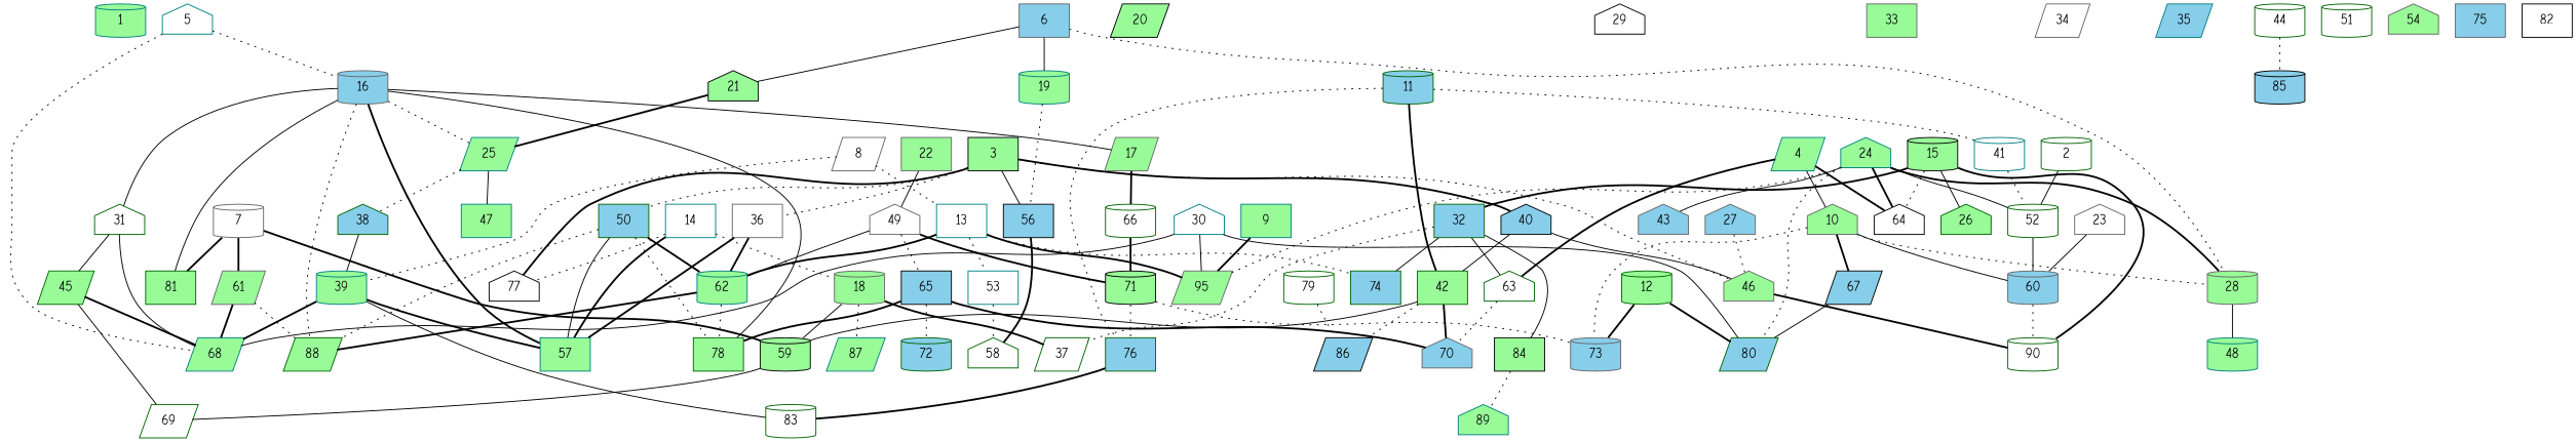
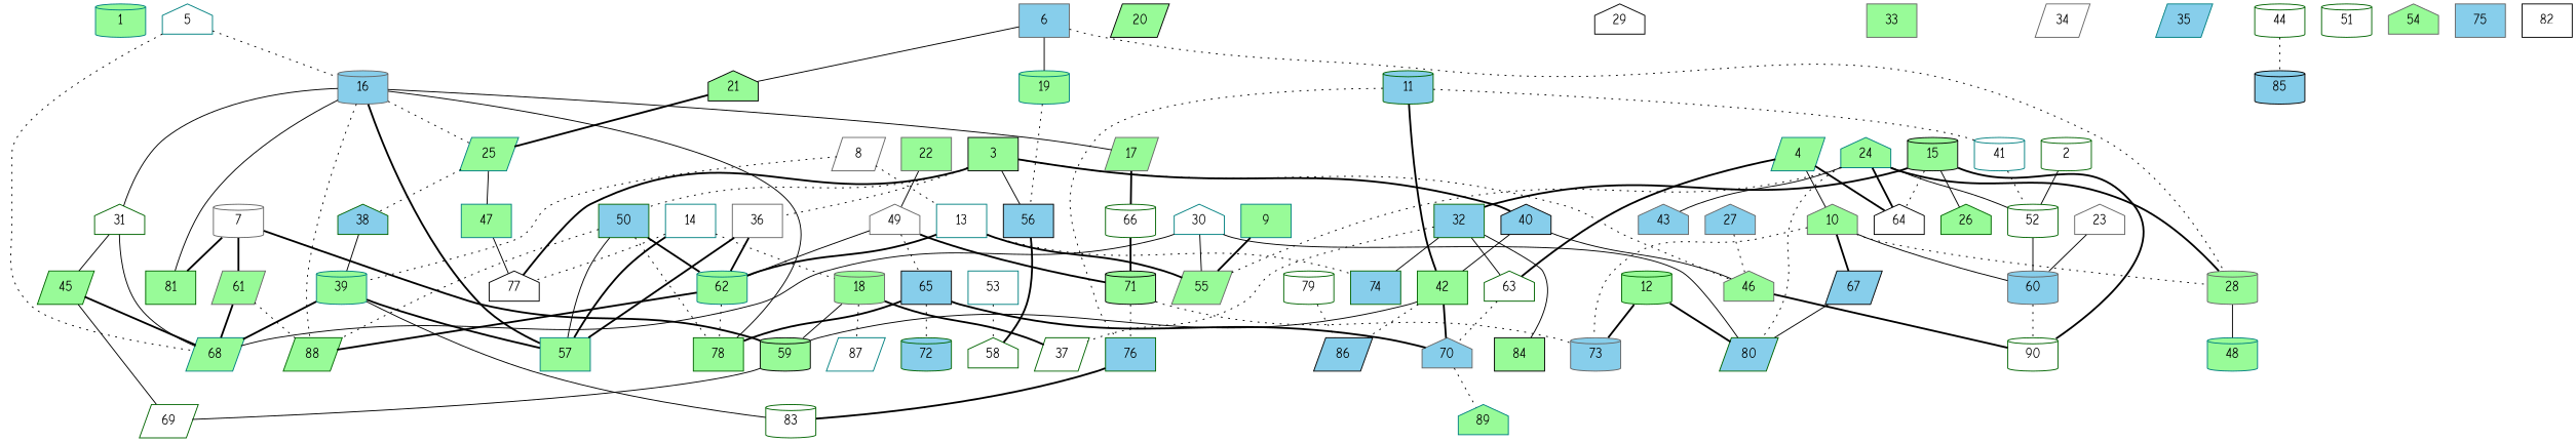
  graph {
    fontname="Comic Neue"
    node [color=darkgreen fillcolor=palegreen fontname="Comic Neue" shape=cylinder style=filled]
    edge [fontname="Comic Neue" style=dotted]
    1 [color=teal]
    2 [fillcolor=white]
    52 [fillcolor=white]
    60 [color=gray40 fillcolor=skyblue]
    3 [color=black shape=box]
    36 [color=gray40 fillcolor=white shape=box]
    40 [color=black fillcolor=skyblue shape=house]
    46 [color=gray40 shape=house]
    50 [fillcolor=skyblue shape=box]
    56 [color=black fillcolor=skyblue shape=box]
    77 [color=black fillcolor=white shape=house]
    62 [color=teal]
    57 [color=teal shape=box]
    42 [shape=box]
    90 [fillcolor=white]
    78 [shape=box]
    88 [shape=parallelogram]
    58 [fillcolor=white shape=house]
    4 [color=teal shape=parallelogram]
    10 [color=gray40 shape=house]
    63 [fillcolor=white shape=house]
    64 [color=black fillcolor=white shape=house]
    28 [color=gray40]
    67 [color=black fillcolor=skyblue shape=parallelogram]
    73 [color=gray40 fillcolor=skyblue]
    70 [color=gray40 fillcolor=skyblue shape=house]
    5 [color=teal fillcolor=white shape=house]
    16 [color=gray40 fillcolor=skyblue]
    68 [color=teal shape=parallelogram]
    81 [shape=box]
    17 [color=gray40 shape=parallelogram]
    25 [color=teal shape=parallelogram]
    31 [fillcolor=white shape=house]
    6 [color=gray40 fillcolor=skyblue shape=box]
    19 [color=teal]
    21 [color=black shape=house]
    48 [color=teal]
    7 [color=gray40 fillcolor=white]
    59 [color=black]
    61 [color=gray40 shape=parallelogram]
    69 [fillcolor=white shape=parallelogram]
    8 [color=gray40 fillcolor=white shape=parallelogram]
    13 [color=teal fillcolor=white shape=box]
    39 [color=teal]
-   55 [color=gray40 shape=parallelogram label=95]
+   55 [color=gray40 shape=parallelogram]
    53 [color=teal fillcolor=white shape=box]
    74 [fillcolor=skyblue shape=box]
    83 [fillcolor=white]
    9 [color=teal shape=box]
    80 [fillcolor=skyblue shape=parallelogram]
    11 [fillcolor=skyblue]
    41 [color=teal fillcolor=white]
    76 [fillcolor=skyblue shape=box]
    86 [color=black fillcolor=skyblue shape=parallelogram]
    12
    14 [color=teal fillcolor=white shape=box]
    18 [color=gray40]
    37 [fillcolor=white shape=parallelogram]
-   87 [color=teal shape=parallelogram]
+   87 [color=teal fillcolor=white shape=parallelogram]
    15 [color=black]
    26 [shape=house]
    32 [fillcolor=skyblue shape=box]
    84 [color=black shape=box]
    66 [fillcolor=white]
    47 [color=teal shape=box]
    38 [fillcolor=skyblue shape=house]
    45 [shape=parallelogram]
    71 [color=black]
    20 [color=black shape=parallelogram]
    22 [color=gray40 shape=box]
    49 [color=gray40 fillcolor=white shape=house]
    65 [color=black fillcolor=skyblue shape=box]
    23 [color=gray40 fillcolor=white shape=house]
    24 [color=teal shape=house]
    43 [color=gray40 fillcolor=skyblue shape=house]
    27 [color=gray40 fillcolor=skyblue shape=house]
    29 [color=black fillcolor=white shape=house]
    30 [color=teal fillcolor=white shape=house]
    33 [color=gray40 shape=box]
    34 [color=gray40 fillcolor=white shape=parallelogram]
    35 [color=teal fillcolor=skyblue shape=parallelogram]
    89 [color=teal shape=house]
    44 [fillcolor=white]
    85 [color=black fillcolor=skyblue]
    72 [fillcolor=skyblue]
    51 [fillcolor=white]
    54 [color=gray40 shape=house]
    75 [color=gray40 fillcolor=skyblue shape=box]
    79 [fillcolor=white]
    82 [color=black fillcolor=white shape=box]
    2 -- 52 [style=solid]
    52 -- 60 [style=solid]
    60 -- 90
    3 -- 36
    3 -- 40 [style=bold]
    3 -- 46
    3 -- 50
    3 -- 56 [style=solid]
    3 -- 77 [style=bold]
    36 -- 62 [style=bold]
    36 -- 57 [style=bold]
    40 -- 46 [style=solid]
    40 -- 42 [style=solid]
    46 -- 90 [style=bold]
    50 -- 62 [style=bold]
    50 -- 57 [style=solid]
    50 -- 78
    50 -- 88
    56 -- 58 [style=bold]
    62 -- 78
    62 -- 88 [style=bold]
    42 -- 70 [style=bold]
    42 -- 59 [style=solid]
    42 -- 86
    4 -- 10 [style=solid]
    4 -- 63 [style=bold]
    4 -- 64 [style=bold]
    10 -- 60 [style=solid]
    10 -- 28
    10 -- 67 [style=bold]
    10 -- 73
    63 -- 70
    28 -- 48 [style=solid]
    67 -- 80 [style=solid]
-   84 -- 89
+   70 -- 89
    5 -- 16
    5 -- 68
    16 -- 57 [style=bold]
    16 -- 78 [style=solid]
    16 -- 88
    16 -- 81 [style=solid]
    16 -- 17 [style=solid]
    16 -- 25
    16 -- 31 [style=solid]
    17 -- 66 [style=bold]
    25 -- 47 [style=solid]
    25 -- 38
    31 -- 68 [style=solid]
    31 -- 45 [style=solid]
    6 -- 28
    6 -- 19 [style=solid]
    6 -- 21 [style=solid]
    19 -- 56
    21 -- 25 [style=bold]
    7 -- 81 [style=bold]
    7 -- 59 [style=bold]
    7 -- 61 [style=bold]
    59 -- 69 [style=solid]
    61 -- 88
    61 -- 68 [style=bold]
    8 -- 13
    8 -- 39
    13 -- 62 [style=bold]
    13 -- 55 [style=bold]
-   13 -- 53
    13 -- 74
    39 -- 57 [style=bold]
    39 -- 68 [style=bold]
    39 -- 83 [style=solid]
    53 -- 58
    9 -- 55 [style=bold]
    11 -- 42 [style=bold]
    11 -- 41
    11 -- 76
    41 -- 52
    76 -- 83 [style=bold]
    12 -- 73 [style=bold]
    12 -- 80 [style=bold]
    14 -- 77
    14 -- 57 [style=bold]
    14 -- 18
    18 -- 59 [style=solid]
    18 -- 37 [style=bold]
    18 -- 87
    15 -- 90 [style=bold]
    15 -- 64
    15 -- 26 [style=solid]
    15 -- 32 [style=bold]
    32 -- 63 [style=solid]
    32 -- 74 [style=solid]
    32 -- 37
    32 -- 84 [style=solid]
    66 -- 71 [style=bold]
+   47 -- 77 [style=solid]
    38 -- 39 [style=solid]
    45 -- 68 [style=bold]
    45 -- 69 [style=solid]
    71 -- 73
    71 -- 76
    22 -- 49 [style=solid]
    49 -- 62 [style=solid]
    49 -- 71 [style=bold]
    49 -- 65
    65 -- 78 [style=bold]
    65 -- 70 [style=bold]
    65 -- 72
    23 -- 60 [style=solid]
    24 -- 52 [style=solid]
    24 -- 64 [style=bold]
    24 -- 28 [style=bold]
    24 -- 55
    24 -- 80
    24 -- 43 [style=solid]
    27 -- 46
    30 -- 68 [style=solid]
    30 -- 55 [style=solid]
    30 -- 80 [style=solid]
    44 -- 85
    79 -- 86
  }
